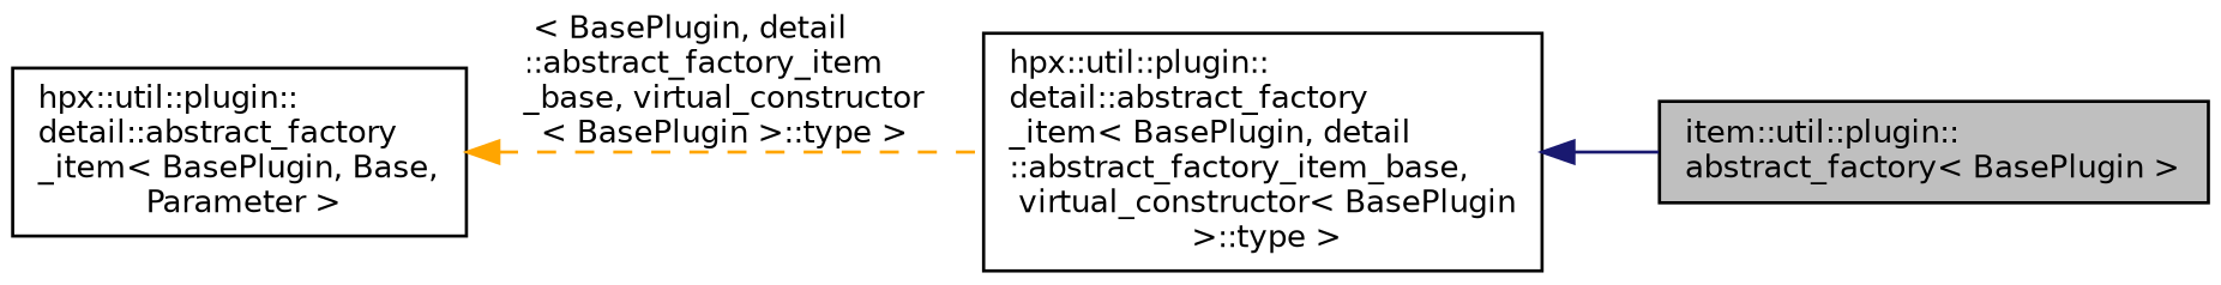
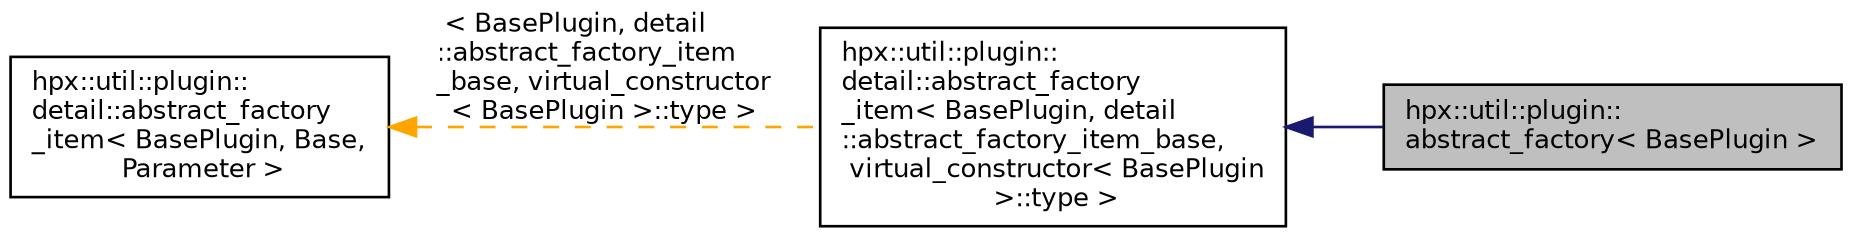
  digraph {
    rankdir=LR
    node [color=black fillcolor=white fontname=Helvetica fontsize=10 shape=record style=filled]
    edge [dir=back fontname=Helvetica fontsize=10 labelfontname=Helvetica labelfontsize=10]
-   n1 [fillcolor=grey75 fontcolor=black height=0.2 label="item::util::plugin::\labstract_factory\< BasePlugin \>" width=0.4]
+   n1 [fillcolor=grey75 fontcolor=black height=0.2 label="hpx::util::plugin::\labstract_factory\< BasePlugin \>" width=0.4]
    n2 [height=0.2 label="hpx::util::plugin::\ldetail::abstract_factory\l_item\< BasePlugin, detail\l::abstract_factory_item_base,\l virtual_constructor\< BasePlugin\l \>::type \>" width=0.4]
    n3 [height=0.2 label="hpx::util::plugin::\ldetail::abstract_factory\l_item\< BasePlugin, Base,\l Parameter \>" width=0.4]
    n2 -> n1 [color=midnightblue style=solid]
    n3 -> n2 [color=orange label=" \< BasePlugin, detail\l::abstract_factory_item\l_base, virtual_constructor\l\< BasePlugin \>::type \>" style=dashed]
  }
